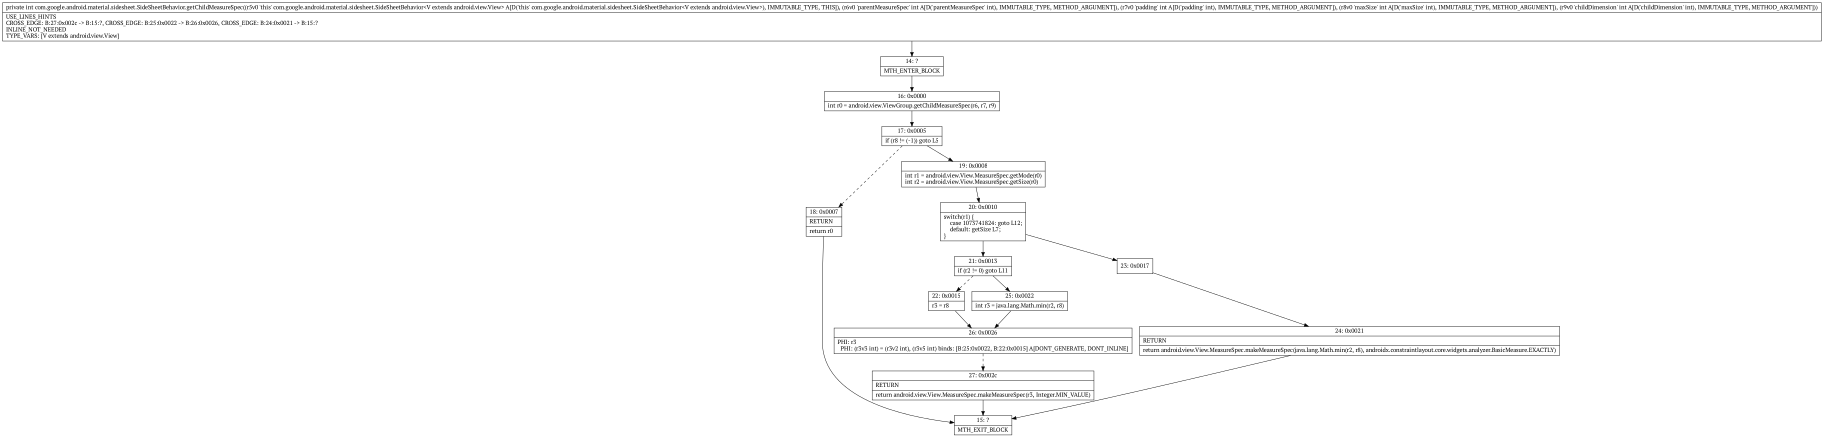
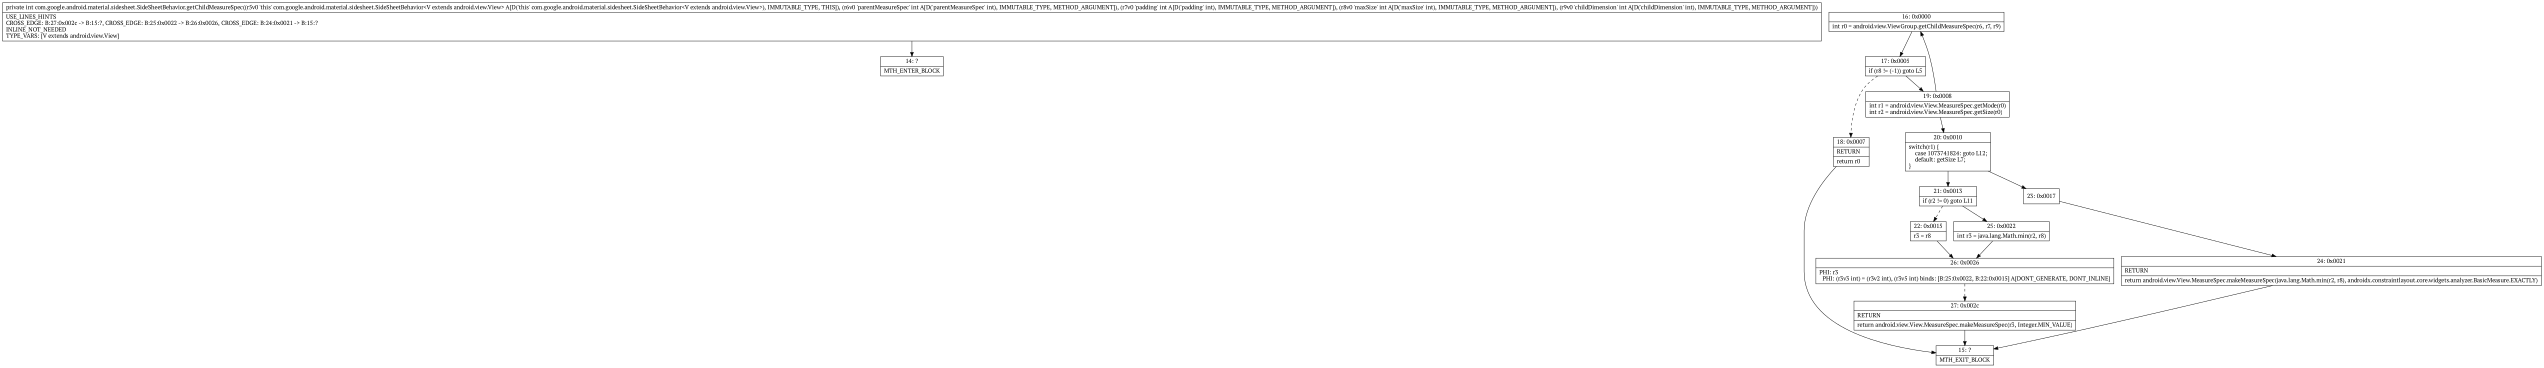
  digraph {
    fontname="PT Serif"
    node [fontname="PT Serif" shape=record]
    edge [fontname="PT Serif"]
    n1 [label="{14\:\ ?|MTH_ENTER_BLOCK\l}"]
    n2 [label="{16\:\ 0x0000|int r0 = android.view.ViewGroup.getChildMeasureSpec(r6, r7, r9)\l}"]
    n3 [label="{17\:\ 0x0005|if (r8 != (\-1)) goto L5\l}"]
    n4 [label="{18\:\ 0x0007|RETURN\l|return r0\l}"]
    n5 [label="{19\:\ 0x0008|int r1 = android.view.View.MeasureSpec.getMode(r0)\lint r2 = android.view.View.MeasureSpec.getSize(r0)\l}"]
    n6 [label="{15\:\ ?|MTH_EXIT_BLOCK\l}"]
    n7 [label="{20\:\ 0x0010|switch(r1) \{\l    case 1073741824: goto L12;\l    default: getSize L7;\l\}\l}"]
    n8 [label="{21\:\ 0x0013|if (r2 != 0) goto L11\l}"]
    n9 [label="{23\:\ 0x0017}"]
    n10 [label="{22\:\ 0x0015|r3 = r8\l}"]
    n11 [label="{25\:\ 0x0022|int r3 = java.lang.Math.min(r2, r8)\l}"]
    n12 [label="{24\:\ 0x0021|RETURN\l|return android.view.View.MeasureSpec.makeMeasureSpec(java.lang.Math.min(r2, r8), androidx.constraintlayout.core.widgets.analyzer.BasicMeasure.EXACTLY)\l}"]
    n13 [label="{26\:\ 0x0026|PHI: r3 \l  PHI: (r3v3 int) = (r3v2 int), (r3v5 int) binds: [B:25:0x0022, B:22:0x0015] A[DONT_GENERATE, DONT_INLINE]\l}"]
    n14 [label="{27\:\ 0x002c|RETURN\l|return android.view.View.MeasureSpec.makeMeasureSpec(r3, Integer.MIN_VALUE)\l}"]
    n15 [label="{private int com.google.android.material.sidesheet.SideSheetBehavior.getChildMeasureSpec((r5v0 'this' com.google.android.material.sidesheet.SideSheetBehavior\<V extends android.view.View\> A[D('this' com.google.android.material.sidesheet.SideSheetBehavior\<V extends android.view.View\>), IMMUTABLE_TYPE, THIS]), (r6v0 'parentMeasureSpec' int A[D('parentMeasureSpec' int), IMMUTABLE_TYPE, METHOD_ARGUMENT]), (r7v0 'padding' int A[D('padding' int), IMMUTABLE_TYPE, METHOD_ARGUMENT]), (r8v0 'maxSize' int A[D('maxSize' int), IMMUTABLE_TYPE, METHOD_ARGUMENT]), (r9v0 'childDimension' int A[D('childDimension' int), IMMUTABLE_TYPE, METHOD_ARGUMENT]))  | USE_LINES_HINTS\lCROSS_EDGE: B:27:0x002c \-\> B:15:?, CROSS_EDGE: B:25:0x0022 \-\> B:26:0x0026, CROSS_EDGE: B:24:0x0021 \-\> B:15:?\lINLINE_NOT_NEEDED\lTYPE_VARS: [V extends android.view.View]\l}"]
-   n1 -> n2
+   n5 -> n2
    n2 -> n3
    n3 -> n4 [style=dashed]
    n3 -> n5
    n4 -> n6
    n5 -> n7
    n7 -> n8
    n7 -> n9
    n8 -> n10 [style=dashed]
    n8 -> n11
    n9 -> n12
    n10 -> n13
    n11 -> n13
    n12 -> n6
    n13 -> n14 [style=dashed]
    n14 -> n6
    n15 -> n1
  }
